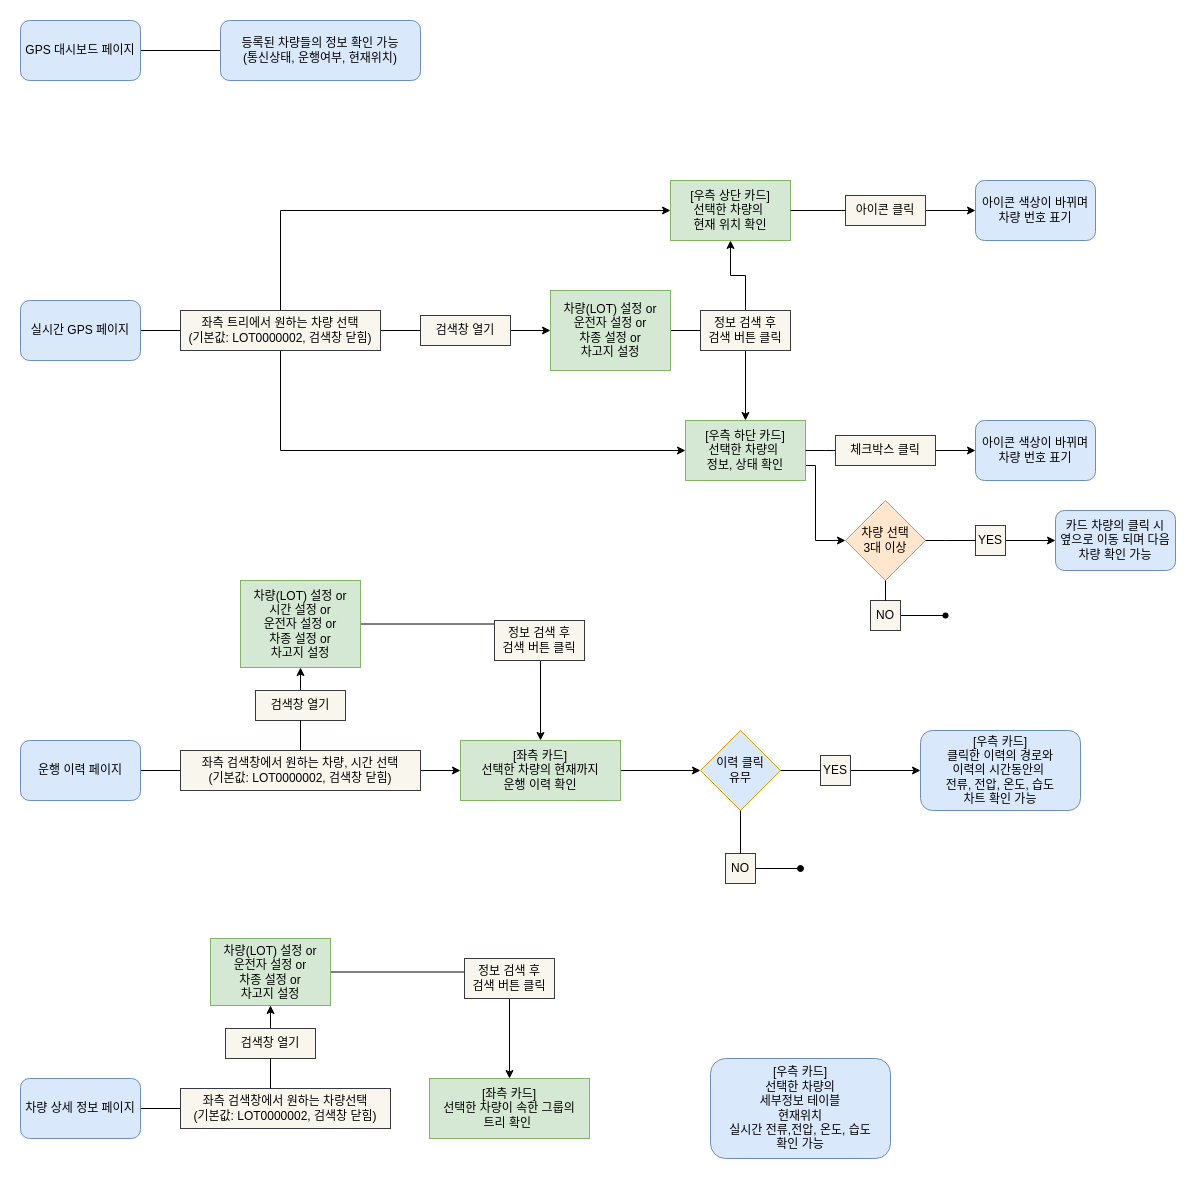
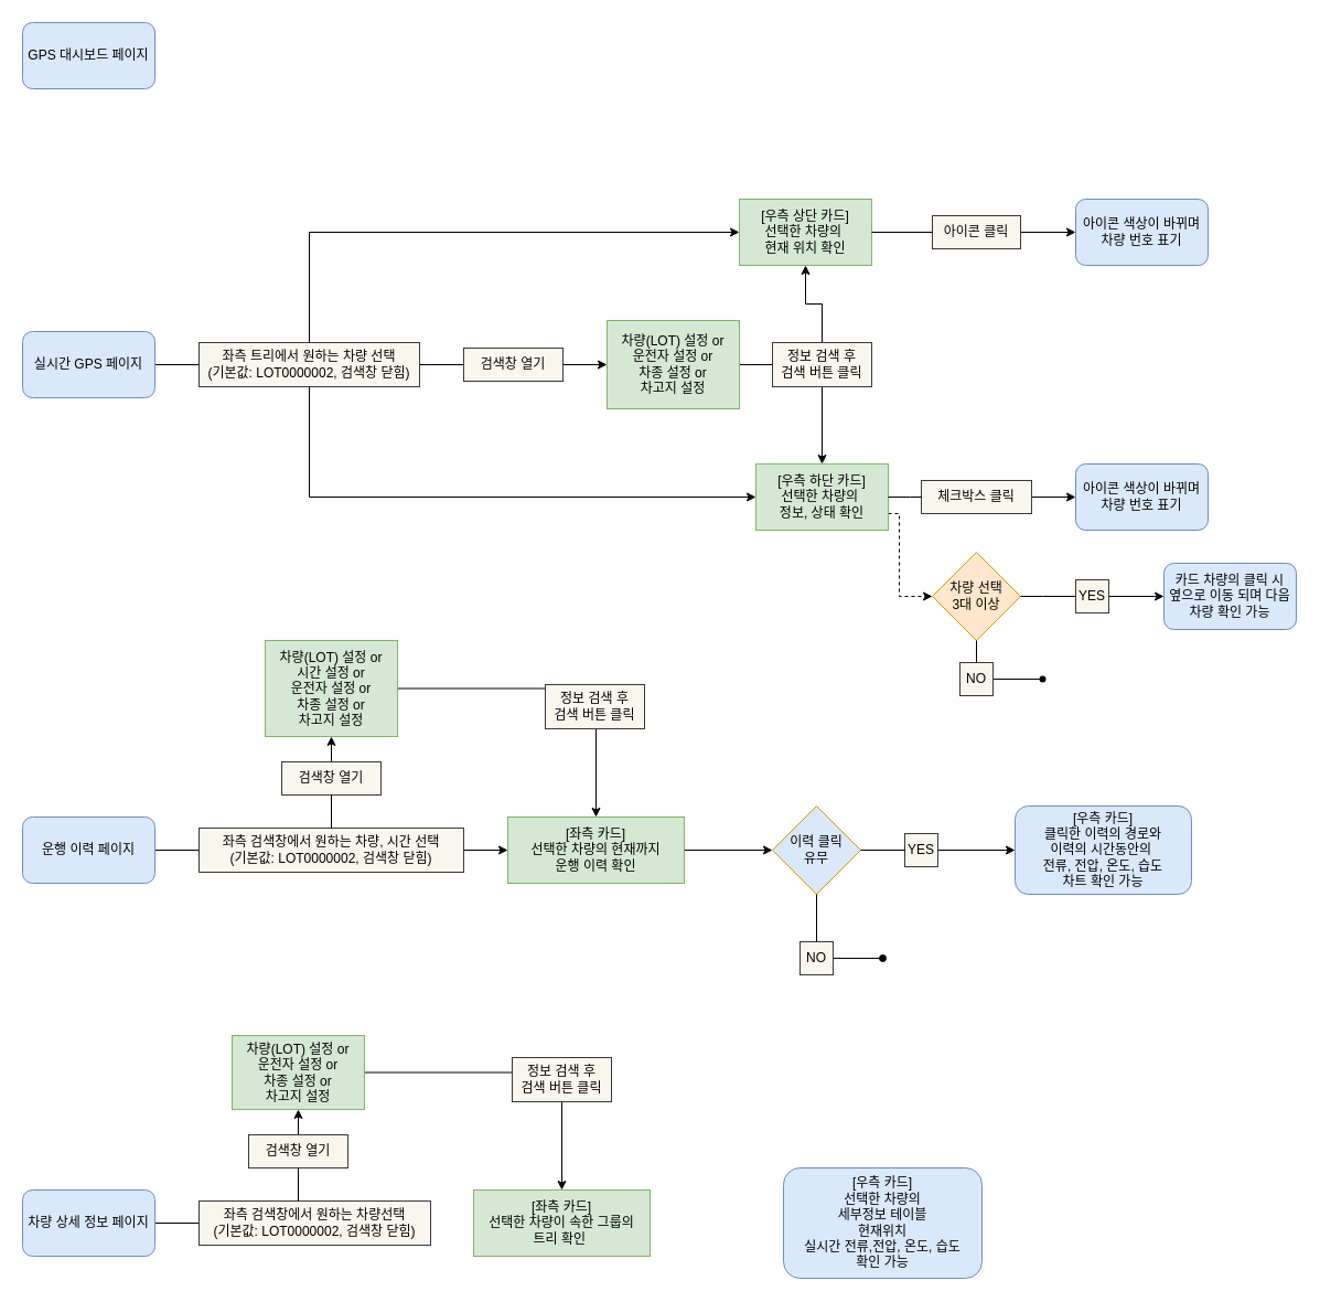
  <mxCell id="0" />
  <mxCell id="1" parent="0" />
- <mxCell id="2" style="edgeStyle=orthogonalEdgeStyle;rounded=0;orthogonalLoop=1;jettySize=auto;html=1;exitX=1;exitY=0.5;exitDx=0;exitDy=0;strokeWidth=1;endArrow=none;endFill=0;" edge="1" parent="1" source="3" target="59"><mxGeometry relative="1" as="geometry" /></mxCell>
  <mxCell id="3" value="GPS 대시보드 페이지" style="rounded=1;whiteSpace=wrap;html=1;fillColor=#dae8fc;strokeColor=#6c8ebf;" vertex="1" parent="1"><mxGeometry x="20" y="20" width="120" height="60" as="geometry" /></mxCell>
  <mxCell id="4" style="edgeStyle=orthogonalEdgeStyle;rounded=0;orthogonalLoop=1;jettySize=auto;html=1;exitX=1;exitY=0.25;exitDx=0;exitDy=0;entryX=0;entryY=0.5;entryDx=0;entryDy=0;" edge="1" parent="1" source="6" target="12"><mxGeometry relative="1" as="geometry"><Array as="points"><mxPoint x="140" y="330" /><mxPoint x="280" y="330" /><mxPoint x="280" y="210" /></Array></mxGeometry></mxCell>
  <mxCell id="5" style="edgeStyle=orthogonalEdgeStyle;rounded=0;orthogonalLoop=1;jettySize=auto;html=1;exitX=1;exitY=0.75;exitDx=0;exitDy=0;" edge="1" parent="1" source="6" target="15"><mxGeometry relative="1" as="geometry"><Array as="points"><mxPoint x="140" y="330" /><mxPoint x="280" y="330" /><mxPoint x="280" y="450" /></Array></mxGeometry></mxCell>
  <mxCell id="6" value="실시간 GPS 페이지" style="rounded=1;whiteSpace=wrap;html=1;fillColor=#dae8fc;strokeColor=#6c8ebf;" vertex="1" parent="1"><mxGeometry x="20" y="300" width="120" height="60" as="geometry" /></mxCell>
  <mxCell id="7" style="edgeStyle=orthogonalEdgeStyle;rounded=0;orthogonalLoop=1;jettySize=auto;html=1;exitX=1;exitY=0.5;exitDx=0;exitDy=0;endArrow=none;endFill=0;" edge="1" parent="1" source="8" target="35"><mxGeometry relative="1" as="geometry" /></mxCell>
  <mxCell id="8" value="운행 이력 페이지" style="rounded=1;whiteSpace=wrap;html=1;fillColor=#dae8fc;strokeColor=#6c8ebf;" vertex="1" parent="1"><mxGeometry x="20" y="740" width="120" height="60" as="geometry" /></mxCell>
  <mxCell id="9" style="edgeStyle=orthogonalEdgeStyle;rounded=0;orthogonalLoop=1;jettySize=auto;html=1;exitX=1;exitY=0.5;exitDx=0;exitDy=0;endArrow=none;endFill=0;" edge="1" parent="1" source="10" target="51"><mxGeometry relative="1" as="geometry" /></mxCell>
  <mxCell id="10" value="차량 상세 정보 페이지" style="rounded=1;whiteSpace=wrap;html=1;fillColor=#dae8fc;strokeColor=#6c8ebf;" vertex="1" parent="1"><mxGeometry x="20" y="1078" width="120" height="60" as="geometry" /></mxCell>
  <mxCell id="11" value="" style="edgeStyle=orthogonalEdgeStyle;rounded=0;orthogonalLoop=1;jettySize=auto;html=1;startArrow=none;" edge="1" parent="1" source="19" target="18"><mxGeometry relative="1" as="geometry" /></mxCell>
  <mxCell id="12" value="[우측 상단 카드]&lt;br&gt;선택한 차량의&amp;nbsp;&lt;br&gt;현재 위치 확인" style="whiteSpace=wrap;html=1;rounded=0;fillColor=#d5e8d4;strokeColor=#82b366;" vertex="1" parent="1"><mxGeometry x="670" y="180" width="120" height="60" as="geometry" /></mxCell>
  <mxCell id="13" value="" style="edgeStyle=orthogonalEdgeStyle;rounded=0;orthogonalLoop=1;jettySize=auto;html=1;startArrow=none;" edge="1" parent="1" source="22" target="21"><mxGeometry relative="1" as="geometry" /></mxCell>
- <mxCell id="14" style="edgeStyle=orthogonalEdgeStyle;rounded=0;orthogonalLoop=1;jettySize=auto;html=1;exitX=1;exitY=0.75;exitDx=0;exitDy=0;entryX=0;entryY=0.5;entryDx=0;entryDy=0;" edge="1" parent="1" source="15" target="24"><mxGeometry relative="1" as="geometry"><Array as="points"><mxPoint x="815" y="465" /><mxPoint x="815" y="540" /></Array></mxGeometry></mxCell>
+ <mxCell id="14" style="edgeStyle=orthogonalEdgeStyle;rounded=0;orthogonalLoop=1;jettySize=auto;html=1;exitX=1;exitY=0.75;exitDx=0;exitDy=0;entryX=0;entryY=0.5;entryDx=0;entryDy=0;dashed=1;" edge="1" parent="1" source="15" target="24"><mxGeometry relative="1" as="geometry"><Array as="points"><mxPoint x="815" y="465" /><mxPoint x="815" y="540" /></Array></mxGeometry></mxCell>
  <mxCell id="15" value="[우측 하단 카드]&lt;br&gt;선택한 차량의&amp;nbsp;&lt;br&gt;정보, 상태&amp;nbsp;확인" style="whiteSpace=wrap;html=1;rounded=0;fillColor=#d5e8d4;strokeColor=#82b366;" vertex="1" parent="1"><mxGeometry x="685" y="420" width="120" height="60" as="geometry" /></mxCell>
  <mxCell id="16" style="edgeStyle=orthogonalEdgeStyle;rounded=0;orthogonalLoop=1;jettySize=auto;html=1;exitX=1;exitY=0.5;exitDx=0;exitDy=0;entryX=0;entryY=0.5;entryDx=0;entryDy=0;endArrow=none;endFill=0;" edge="1" parent="1" source="17" target="55"><mxGeometry relative="1" as="geometry" /></mxCell>
  <mxCell id="17" value="좌측 트리에서 원하는 차량 선택&lt;br&gt;(기본값: LOT0000002, 검색창 닫힘)" style="text;html=1;align=center;verticalAlign=middle;whiteSpace=wrap;rounded=0;fillStyle=auto;fillColor=#f9f7ed;strokeColor=#36393d;" vertex="1" parent="1"><mxGeometry x="180" y="310" width="200" height="40" as="geometry" /></mxCell>
  <mxCell id="18" value="아이콘 색상이 바뀌며 차량 번호 표기" style="whiteSpace=wrap;html=1;rounded=1;fillColor=#dae8fc;strokeColor=#6c8ebf;" vertex="1" parent="1"><mxGeometry x="975" y="180" width="120" height="60" as="geometry" /></mxCell>
  <mxCell id="19" value="아이콘 클릭" style="text;html=1;align=center;verticalAlign=middle;whiteSpace=wrap;rounded=0;fillStyle=auto;fillColor=#f9f7ed;strokeColor=#36393d;" vertex="1" parent="1"><mxGeometry x="845" y="195" width="80" height="30" as="geometry" /></mxCell>
  <mxCell id="20" value="" style="edgeStyle=orthogonalEdgeStyle;rounded=0;orthogonalLoop=1;jettySize=auto;html=1;endArrow=none;" edge="1" parent="1" source="12" target="19"><mxGeometry relative="1" as="geometry"><mxPoint x="805" y="210" as="sourcePoint" /><mxPoint x="975" y="210" as="targetPoint" /></mxGeometry></mxCell>
  <mxCell id="21" value="아이콘 색상이 바뀌며 차량 번호 표기" style="whiteSpace=wrap;html=1;rounded=1;fillColor=#dae8fc;strokeColor=#6c8ebf;" vertex="1" parent="1"><mxGeometry x="975" y="420" width="120" height="60" as="geometry" /></mxCell>
  <mxCell id="22" value="체크박스 클릭" style="text;html=1;align=center;verticalAlign=middle;whiteSpace=wrap;rounded=0;fillStyle=auto;fillColor=#f9f7ed;strokeColor=#36393d;" vertex="1" parent="1"><mxGeometry x="835" y="435" width="100" height="30" as="geometry" /></mxCell>
  <mxCell id="23" value="" style="edgeStyle=orthogonalEdgeStyle;rounded=0;orthogonalLoop=1;jettySize=auto;html=1;endArrow=none;" edge="1" parent="1" source="15" target="22"><mxGeometry relative="1" as="geometry"><mxPoint x="805" y="450" as="sourcePoint" /><mxPoint x="975" y="450" as="targetPoint" /><Array as="points"><mxPoint x="825" y="450" /><mxPoint x="825" y="450" /></Array></mxGeometry></mxCell>
  <mxCell id="24" value="차량 선택&lt;br&gt;3대 이상" style="rhombus;whiteSpace=wrap;html=1;fillColor=#ffe6cc;strokeColor=#d79b00;" vertex="1" parent="1"><mxGeometry x="845" y="500" width="80" height="80" as="geometry" /></mxCell>
  <mxCell id="25" value="카드 차량의 클릭 시&lt;br&gt;옆으로 이동 되며 다음 차량 확인 가능" style="rounded=1;whiteSpace=wrap;html=1;fillColor=#dae8fc;strokeColor=#6c8ebf;" vertex="1" parent="1"><mxGeometry x="1055" y="510" width="120" height="60" as="geometry" /></mxCell>
  <mxCell id="26" value="" style="endArrow=classic;html=1;rounded=0;entryX=0;entryY=0.5;entryDx=0;entryDy=0;startArrow=none;endFill=1;" edge="1" parent="1" source="27" target="25"><mxGeometry width="50" height="50" relative="1" as="geometry"><mxPoint x="915" y="610" as="sourcePoint" /><mxPoint x="965" y="560" as="targetPoint" /></mxGeometry></mxCell>
  <mxCell id="27" value="YES" style="text;html=1;strokeColor=#36393d;fillColor=#f9f7ed;align=center;verticalAlign=middle;whiteSpace=wrap;rounded=0;" vertex="1" parent="1"><mxGeometry x="975" y="525" width="30" height="30" as="geometry" /></mxCell>
  <mxCell id="28" value="" style="endArrow=none;html=1;rounded=0;entryX=0;entryY=0.5;entryDx=0;entryDy=0;" edge="1" parent="1" source="24" target="27"><mxGeometry width="50" height="50" relative="1" as="geometry"><mxPoint x="925" y="540" as="sourcePoint" /><mxPoint x="1075" y="540" as="targetPoint" /><Array as="points"><mxPoint x="945" y="540" /></Array></mxGeometry></mxCell>
  <mxCell id="29" value="" style="endArrow=none;html=1;rounded=0;startArrow=none;" edge="1" parent="1" source="31" target="30"><mxGeometry width="50" height="50" relative="1" as="geometry"><mxPoint x="915" y="610" as="sourcePoint" /><mxPoint x="885" y="640" as="targetPoint" /><Array as="points" /></mxGeometry></mxCell>
  <mxCell id="30" value="" style="shape=waypoint;sketch=0;fillStyle=solid;size=6;pointerEvents=1;points=[];fillColor=none;resizable=0;rotatable=0;perimeter=centerPerimeter;snapToPoint=1;" vertex="1" parent="1"><mxGeometry x="925" y="595" width="40" height="40" as="geometry" /></mxCell>
  <mxCell id="31" value="NO" style="text;html=1;strokeColor=#36393d;fillColor=#f9f7ed;align=center;verticalAlign=middle;whiteSpace=wrap;rounded=0;" vertex="1" parent="1"><mxGeometry x="870" y="600" width="30" height="30" as="geometry" /></mxCell>
  <mxCell id="32" value="" style="endArrow=none;html=1;rounded=0;exitX=0.5;exitY=1;exitDx=0;exitDy=0;" edge="1" parent="1" source="24" target="31"><mxGeometry width="50" height="50" relative="1" as="geometry"><mxPoint x="885" y="580" as="sourcePoint" /><mxPoint x="885" y="640" as="targetPoint" /><Array as="points" /></mxGeometry></mxCell>
  <mxCell id="33" style="edgeStyle=orthogonalEdgeStyle;rounded=0;orthogonalLoop=1;jettySize=auto;html=1;exitX=1;exitY=0.5;exitDx=0;exitDy=0;endArrow=classic;endFill=1;" edge="1" parent="1" source="35" target="37"><mxGeometry relative="1" as="geometry" /></mxCell>
  <mxCell id="34" style="edgeStyle=orthogonalEdgeStyle;rounded=0;orthogonalLoop=1;jettySize=auto;html=1;exitX=0.5;exitY=0;exitDx=0;exitDy=0;entryX=0.5;entryY=1;entryDx=0;entryDy=0;endArrow=classic;endFill=1;startArrow=none;" edge="1" parent="1" source="48" target="47"><mxGeometry relative="1" as="geometry" /></mxCell>
  <mxCell id="35" value="좌측 검색창에서 원하는 차량, 시간 선택&lt;br&gt;(기본값: LOT0000002, 검색창 닫힘)" style="text;html=1;align=center;verticalAlign=middle;whiteSpace=wrap;rounded=0;fillStyle=auto;fillColor=#f9f7ed;strokeColor=#36393d;" vertex="1" parent="1"><mxGeometry x="180" y="750" width="240" height="40" as="geometry" /></mxCell>
  <mxCell id="36" style="edgeStyle=orthogonalEdgeStyle;rounded=0;orthogonalLoop=1;jettySize=auto;html=1;exitX=1;exitY=0.5;exitDx=0;exitDy=0;endArrow=classic;endFill=1;" edge="1" parent="1" source="37" target="38"><mxGeometry relative="1" as="geometry" /></mxCell>
  <mxCell id="37" value="[좌측 카드]&lt;br&gt;선택한 차량의 현재까지&lt;br&gt;운행 이력 확인" style="rounded=0;whiteSpace=wrap;html=1;fillColor=#d5e8d4;strokeColor=#82b366;" vertex="1" parent="1"><mxGeometry x="460" y="740" width="160" height="60" as="geometry" /></mxCell>
  <mxCell id="38" value="이력 클릭&lt;br&gt;유무" style="rhombus;whiteSpace=wrap;html=1;rounded=0;fillColor=#dae8fc;strokeColor=#d79b00;" vertex="1" parent="1"><mxGeometry x="700" y="730" width="80" height="80" as="geometry" /></mxCell>
  <mxCell id="39" style="edgeStyle=orthogonalEdgeStyle;rounded=0;orthogonalLoop=1;jettySize=auto;html=1;exitX=1;exitY=0.5;exitDx=0;exitDy=0;endArrow=classic;endFill=1;" edge="1" parent="1" source="40" target="45"><mxGeometry relative="1" as="geometry" /></mxCell>
  <mxCell id="40" value="YES" style="text;html=1;strokeColor=#36393d;fillColor=#f9f7ed;align=center;verticalAlign=middle;whiteSpace=wrap;rounded=0;" vertex="1" parent="1"><mxGeometry x="820" y="755" width="30" height="30" as="geometry" /></mxCell>
  <mxCell id="41" style="edgeStyle=orthogonalEdgeStyle;rounded=0;orthogonalLoop=1;jettySize=auto;html=1;exitX=1;exitY=0.5;exitDx=0;exitDy=0;endArrow=oval;endFill=1;" edge="1" parent="1" source="42"><mxGeometry relative="1" as="geometry"><mxPoint x="800" y="868" as="targetPoint" /></mxGeometry></mxCell>
  <mxCell id="42" value="NO" style="text;html=1;strokeColor=#36393d;fillColor=#f9f7ed;align=center;verticalAlign=middle;whiteSpace=wrap;rounded=0;" vertex="1" parent="1"><mxGeometry x="725" y="853" width="30" height="30" as="geometry" /></mxCell>
  <mxCell id="43" value="" style="endArrow=none;html=1;rounded=0;exitX=1;exitY=0.5;exitDx=0;exitDy=0;entryX=0;entryY=0.5;entryDx=0;entryDy=0;" edge="1" parent="1" source="38" target="40"><mxGeometry width="50" height="50" relative="1" as="geometry"><mxPoint x="820" y="723" as="sourcePoint" /><mxPoint x="870" y="673" as="targetPoint" /></mxGeometry></mxCell>
  <mxCell id="44" value="" style="endArrow=none;html=1;rounded=0;exitX=0.5;exitY=1;exitDx=0;exitDy=0;" edge="1" parent="1" source="38" target="42"><mxGeometry width="50" height="50" relative="1" as="geometry"><mxPoint x="820" y="723" as="sourcePoint" /><mxPoint x="870" y="673" as="targetPoint" /></mxGeometry></mxCell>
  <mxCell id="45" value="[우측 카드]&lt;br&gt;클릭한 이력의 경로와&lt;br&gt;이력의 시간동안의&amp;nbsp;&lt;br&gt;전류, 전압, 온도, 습도&lt;br&gt;차트 확인 가능" style="rounded=1;whiteSpace=wrap;html=1;fillColor=#dae8fc;strokeColor=#6c8ebf;" vertex="1" parent="1"><mxGeometry x="920" y="730" width="160" height="80" as="geometry" /></mxCell>
  <mxCell id="46" style="edgeStyle=orthogonalEdgeStyle;rounded=0;orthogonalLoop=1;jettySize=auto;html=1;exitX=1;exitY=0.5;exitDx=0;exitDy=0;entryX=0.5;entryY=0;entryDx=0;entryDy=0;endArrow=classic;endFill=1;" edge="1" parent="1" source="47" target="37"><mxGeometry relative="1" as="geometry" /></mxCell>
  <mxCell id="47" value="차량(LOT) 설정 or&lt;br&gt;시간 설정 or&lt;br&gt;운전자 설정 or&lt;br&gt;차종 설정 or&lt;br&gt;차고지 설정" style="rounded=0;whiteSpace=wrap;html=1;fillColor=#d5e8d4;strokeColor=#82b366;" vertex="1" parent="1"><mxGeometry x="240" y="580" width="120" height="87" as="geometry" /></mxCell>
  <mxCell id="48" value="검색창 열기" style="text;html=1;strokeColor=#36393d;fillColor=#f9f7ed;align=center;verticalAlign=middle;whiteSpace=wrap;rounded=0;" vertex="1" parent="1"><mxGeometry x="255" y="690" width="90" height="30" as="geometry" /></mxCell>
  <mxCell id="49" value="" style="edgeStyle=orthogonalEdgeStyle;rounded=0;orthogonalLoop=1;jettySize=auto;html=1;exitX=0.5;exitY=0;exitDx=0;exitDy=0;entryX=0.5;entryY=1;entryDx=0;entryDy=0;endArrow=none;endFill=1;" edge="1" parent="1" source="35" target="48"><mxGeometry relative="1" as="geometry"><mxPoint x="300" y="750" as="sourcePoint" /><mxPoint x="300" y="667" as="targetPoint" /></mxGeometry></mxCell>
  <mxCell id="50" value="정보 검색 후&lt;br&gt;검색 버튼 클릭" style="text;html=1;strokeColor=#36393d;fillColor=#f9f7ed;align=center;verticalAlign=middle;whiteSpace=wrap;rounded=0;" vertex="1" parent="1"><mxGeometry x="494" y="620" width="90" height="40" as="geometry" /></mxCell>
  <mxCell id="51" value="좌측 검색창에서 원하는 차량선택&lt;br&gt;(기본값: LOT0000002, 검색창 닫힘)" style="text;html=1;align=center;verticalAlign=middle;whiteSpace=wrap;rounded=0;fillStyle=auto;fillColor=#f9f7ed;strokeColor=#36393d;" vertex="1" parent="1"><mxGeometry x="180" y="1088" width="210" height="40" as="geometry" /></mxCell>
  <mxCell id="52" style="edgeStyle=orthogonalEdgeStyle;rounded=0;orthogonalLoop=1;jettySize=auto;html=1;exitX=1;exitY=0.5;exitDx=0;exitDy=0;endArrow=none;endFill=0;" edge="1" parent="1" source="53" target="58"><mxGeometry relative="1" as="geometry" /></mxCell>
  <mxCell id="53" value="차량(LOT) 설정 or&lt;br&gt;운전자 설정 or&lt;br&gt;차종 설정 or&lt;br&gt;차고지 설정" style="rounded=0;whiteSpace=wrap;html=1;fillColor=#d5e8d4;strokeColor=#82b366;" vertex="1" parent="1"><mxGeometry x="550" y="290" width="120" height="80" as="geometry" /></mxCell>
  <mxCell id="54" style="edgeStyle=orthogonalEdgeStyle;rounded=0;orthogonalLoop=1;jettySize=auto;html=1;exitX=1;exitY=0.5;exitDx=0;exitDy=0;endArrow=classic;endFill=1;" edge="1" parent="1" source="55" target="53"><mxGeometry relative="1" as="geometry" /></mxCell>
  <mxCell id="55" value="검색창 열기" style="text;html=1;strokeColor=#36393d;fillColor=#f9f7ed;align=center;verticalAlign=middle;whiteSpace=wrap;rounded=0;" vertex="1" parent="1"><mxGeometry x="420" y="315" width="90" height="30" as="geometry" /></mxCell>
  <mxCell id="56" style="edgeStyle=orthogonalEdgeStyle;rounded=0;orthogonalLoop=1;jettySize=auto;html=1;exitX=0.5;exitY=1;exitDx=0;exitDy=0;entryX=0.5;entryY=0;entryDx=0;entryDy=0;endArrow=classic;endFill=1;" edge="1" parent="1" source="58" target="15"><mxGeometry relative="1" as="geometry" /></mxCell>
  <mxCell id="57" style="edgeStyle=orthogonalEdgeStyle;rounded=0;orthogonalLoop=1;jettySize=auto;html=1;exitX=0.5;exitY=0;exitDx=0;exitDy=0;entryX=0.5;entryY=1;entryDx=0;entryDy=0;endArrow=classic;endFill=1;strokeWidth=1;" edge="1" parent="1" source="58" target="12"><mxGeometry relative="1" as="geometry" /></mxCell>
  <mxCell id="58" value="정보 검색 후&lt;br&gt;검색 버튼 클릭" style="text;html=1;strokeColor=#36393d;fillColor=#f9f7ed;align=center;verticalAlign=middle;whiteSpace=wrap;rounded=0;" vertex="1" parent="1"><mxGeometry x="700" y="310" width="90" height="40" as="geometry" /></mxCell>
- <mxCell id="59" value="등록된 차량들의 정보 확인 가능&lt;br&gt;(통신상태, 운행여부, 현재위치)" style="rounded=1;whiteSpace=wrap;html=1;fillColor=#dae8fc;strokeColor=#6c8ebf;" vertex="1" parent="1"><mxGeometry x="220" y="20" width="200" height="60" as="geometry" /></mxCell>
  <mxCell id="60" style="edgeStyle=orthogonalEdgeStyle;rounded=0;orthogonalLoop=1;jettySize=auto;html=1;exitX=0.5;exitY=0;exitDx=0;exitDy=0;entryX=0.5;entryY=1;entryDx=0;entryDy=0;endArrow=classic;endFill=1;startArrow=none;" edge="1" parent="1" source="63" target="62"><mxGeometry relative="1" as="geometry" /></mxCell>
  <mxCell id="61" style="edgeStyle=orthogonalEdgeStyle;rounded=0;orthogonalLoop=1;jettySize=auto;html=1;exitX=1;exitY=0.5;exitDx=0;exitDy=0;entryX=0.5;entryY=0;entryDx=0;entryDy=0;endArrow=classic;endFill=1;" edge="1" parent="1" source="62" target="67"><mxGeometry relative="1" as="geometry" /></mxCell>
  <mxCell id="62" value="차량(LOT) 설정 or&lt;br&gt;운전자 설정 or&lt;br&gt;차종 설정 or&lt;br&gt;차고지 설정" style="rounded=0;whiteSpace=wrap;html=1;fillColor=#d5e8d4;strokeColor=#82b366;" vertex="1" parent="1"><mxGeometry x="210" y="938" width="120" height="67" as="geometry" /></mxCell>
  <mxCell id="63" value="검색창 열기" style="text;html=1;strokeColor=#36393d;fillColor=#f9f7ed;align=center;verticalAlign=middle;whiteSpace=wrap;rounded=0;" vertex="1" parent="1"><mxGeometry x="225" y="1028" width="90" height="30" as="geometry" /></mxCell>
  <mxCell id="64" value="" style="edgeStyle=orthogonalEdgeStyle;rounded=0;orthogonalLoop=1;jettySize=auto;html=1;exitX=0.5;exitY=0;exitDx=0;exitDy=0;entryX=0.5;entryY=1;entryDx=0;entryDy=0;endArrow=none;endFill=1;" edge="1" parent="1" target="63"><mxGeometry relative="1" as="geometry"><mxPoint x="270" y="1088" as="sourcePoint" /><mxPoint x="270" y="1005" as="targetPoint" /></mxGeometry></mxCell>
  <mxCell id="65" value="정보 검색 후&lt;br&gt;검색 버튼 클릭" style="text;html=1;strokeColor=#36393d;fillColor=#f9f7ed;align=center;verticalAlign=middle;whiteSpace=wrap;rounded=0;" vertex="1" parent="1"><mxGeometry x="464" y="958" width="90" height="40" as="geometry" /></mxCell>
  <mxCell id="66" value="[우측 카드]&lt;br&gt;선택한 차량의&lt;br&gt;세부정보 테이블&lt;br&gt;현재위치&lt;br&gt;실시간 전류,전압, 온도, 습도&lt;br&gt;확인 가능" style="rounded=1;whiteSpace=wrap;html=1;fillColor=#dae8fc;strokeColor=#6c8ebf;" vertex="1" parent="1"><mxGeometry x="710" y="1058" width="180" height="100" as="geometry" /></mxCell>
  <mxCell id="67" value="[좌측 카드]&lt;br&gt;선택한 차량이 속한 그룹의 &lt;br&gt;트리 확인&amp;nbsp;" style="rounded=0;whiteSpace=wrap;html=1;fillColor=#d5e8d4;strokeColor=#82b366;" vertex="1" parent="1"><mxGeometry x="429" y="1078" width="160" height="60" as="geometry" /></mxCell>
